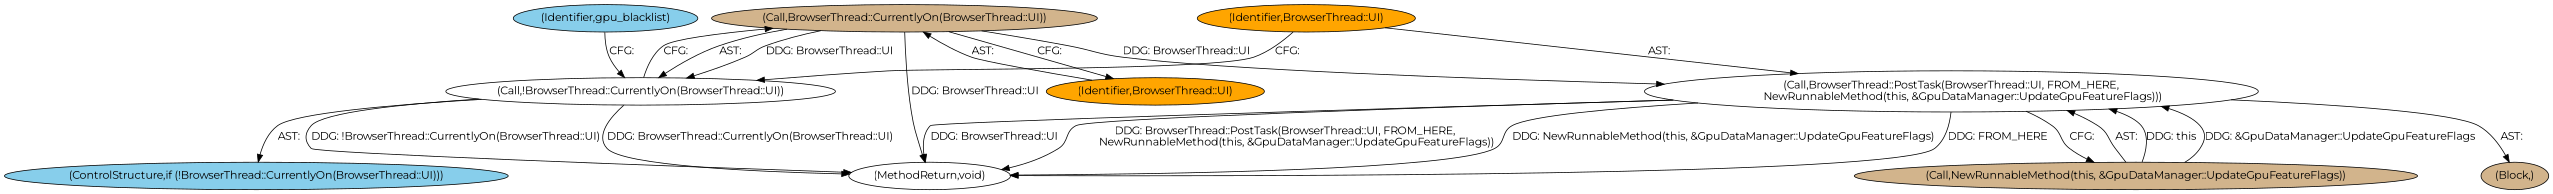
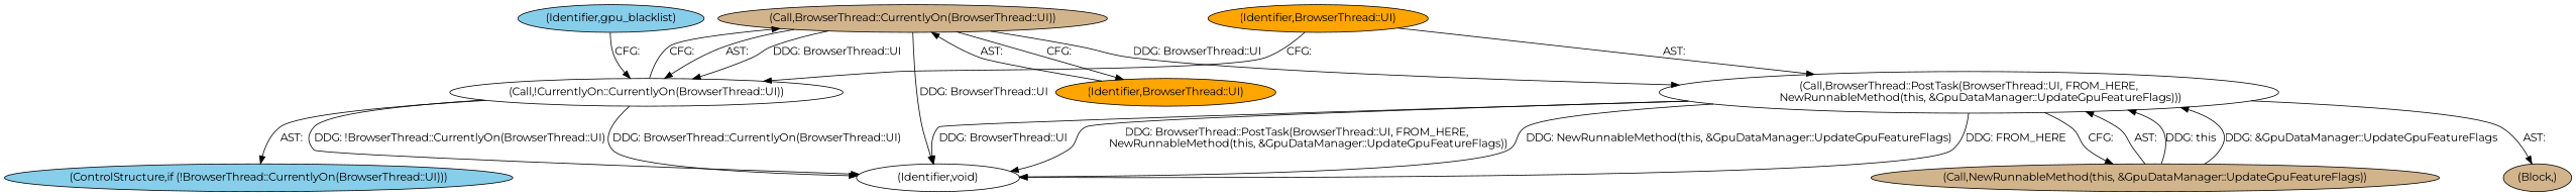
  digraph {
    fontname=Montserrat
    node [fillcolor=tan fontname=Montserrat style=filled]
    edge [fontname=Montserrat]
    n1 [label="(Call,BrowserThread::CurrentlyOn(BrowserThread::UI))"]
-   n2 [fillcolor=white label="(Call,!BrowserThread::CurrentlyOn(BrowserThread::UI))"]
+   n2 [fillcolor=white label="(Call,!CurrentlyOn::CurrentlyOn(BrowserThread::UI))"]
    n3 [fillcolor=white label="(Call,BrowserThread::PostTask(BrowserThread::UI, FROM_HERE,\n        NewRunnableMethod(this, &GpuDataManager::UpdateGpuFeatureFlags)))"]
-   n4 [fillcolor=white label="(MethodReturn,void)"]
+   n4 [fillcolor=white label="(Identifier,void)"]
    n5 [fillcolor=orange label="(Identifier,BrowserThread::UI)"]
    n6 [fillcolor=skyblue label="(ControlStructure,if (!BrowserThread::CurrentlyOn(BrowserThread::UI)))"]
    n7 [label="(Call,NewRunnableMethod(this, &GpuDataManager::UpdateGpuFeatureFlags))"]
    n8 [label="(Block,)"]
    n9 [fillcolor=skyblue label="(Identifier,gpu_blacklist)"]
    n10 [fillcolor=orange label="(Identifier,BrowserThread::UI)"]
    n1 -> n2 [label="AST: "]
    n1 -> n2 [label="DDG: BrowserThread::UI"]
    n1 -> n3 [label="DDG: BrowserThread::UI"]
    n1 -> n4 [label="DDG: BrowserThread::UI"]
    n1 -> n5 [label="CFG: "]
    n2 -> n1 [label="CFG: "]
    n2 -> n4 [label="DDG: BrowserThread::CurrentlyOn(BrowserThread::UI)"]
    n2 -> n4 [label="DDG: !BrowserThread::CurrentlyOn(BrowserThread::UI)"]
    n2 -> n6 [label="AST: "]
    n3 -> n4 [label="DDG: BrowserThread::UI"]
    n3 -> n4 [label="DDG: BrowserThread::PostTask(BrowserThread::UI, FROM_HERE,\n        NewRunnableMethod(this, &GpuDataManager::UpdateGpuFeatureFlags))"]
    n3 -> n4 [label="DDG: NewRunnableMethod(this, &GpuDataManager::UpdateGpuFeatureFlags)"]
    n3 -> n4 [label="DDG: FROM_HERE"]
    n3 -> n7 [label="CFG: "]
    n3 -> n8 [label="AST: "]
    n5 -> n1 [label="AST: "]
    n7 -> n3 [label="AST: "]
    n7 -> n3 [label="DDG: this"]
    n7 -> n3 [label="DDG: &GpuDataManager::UpdateGpuFeatureFlags"]
    n9 -> n2 [label="CFG: "]
    n10 -> n2 [label="CFG: "]
    n10 -> n3 [label="AST: "]
  }
